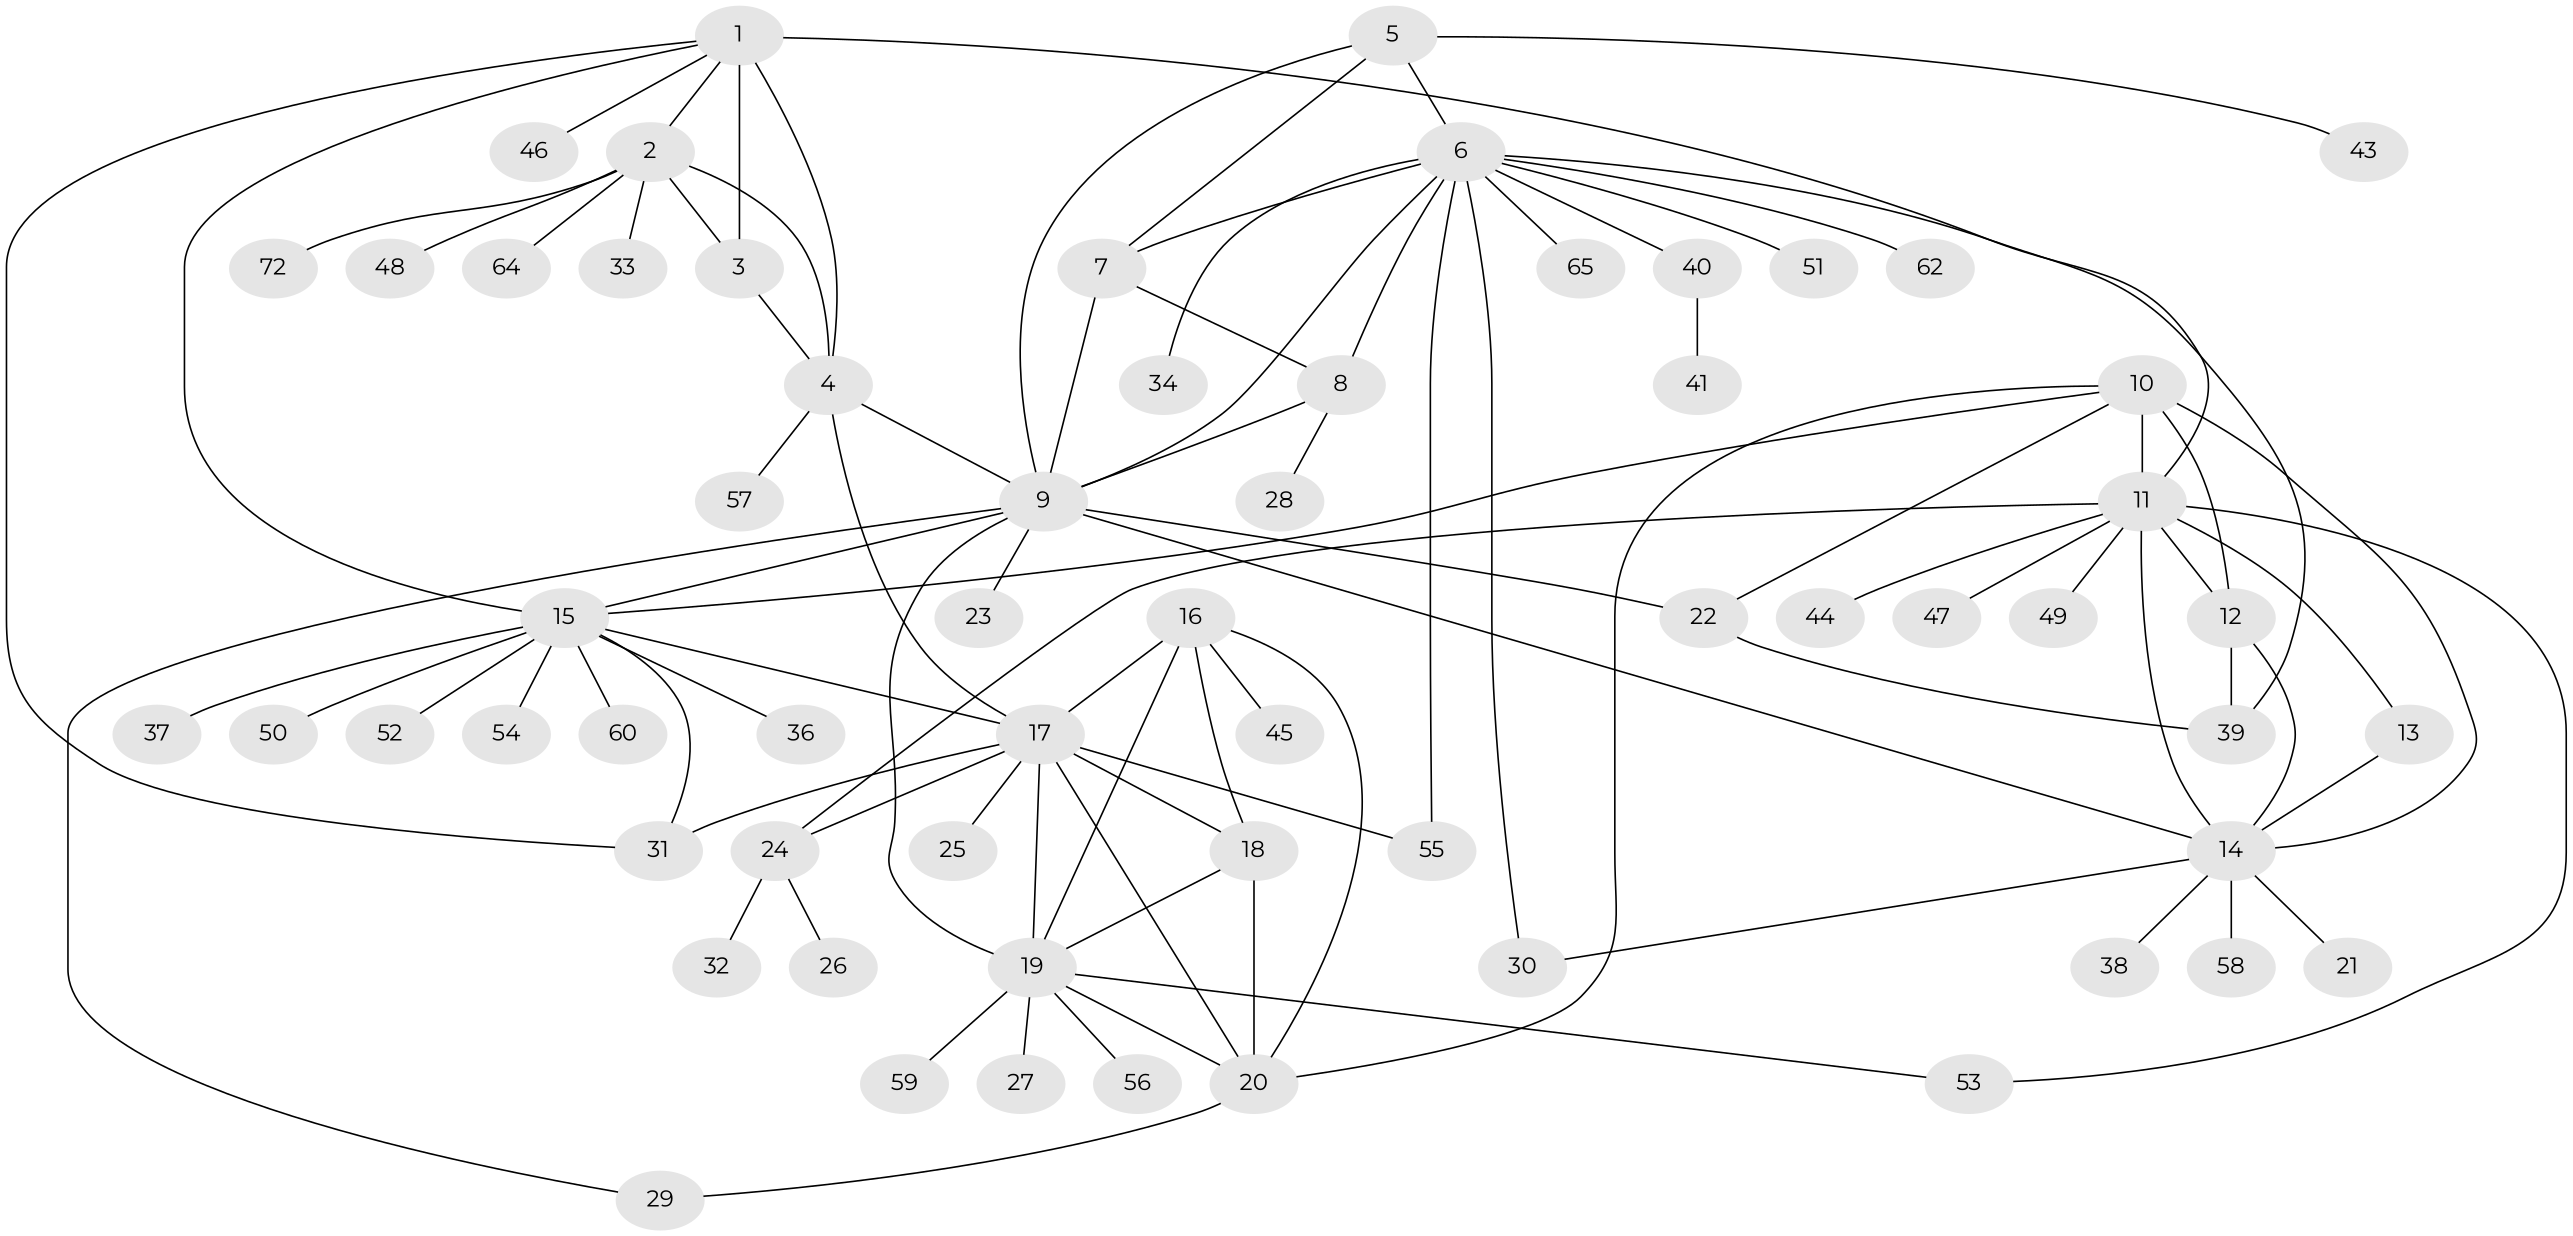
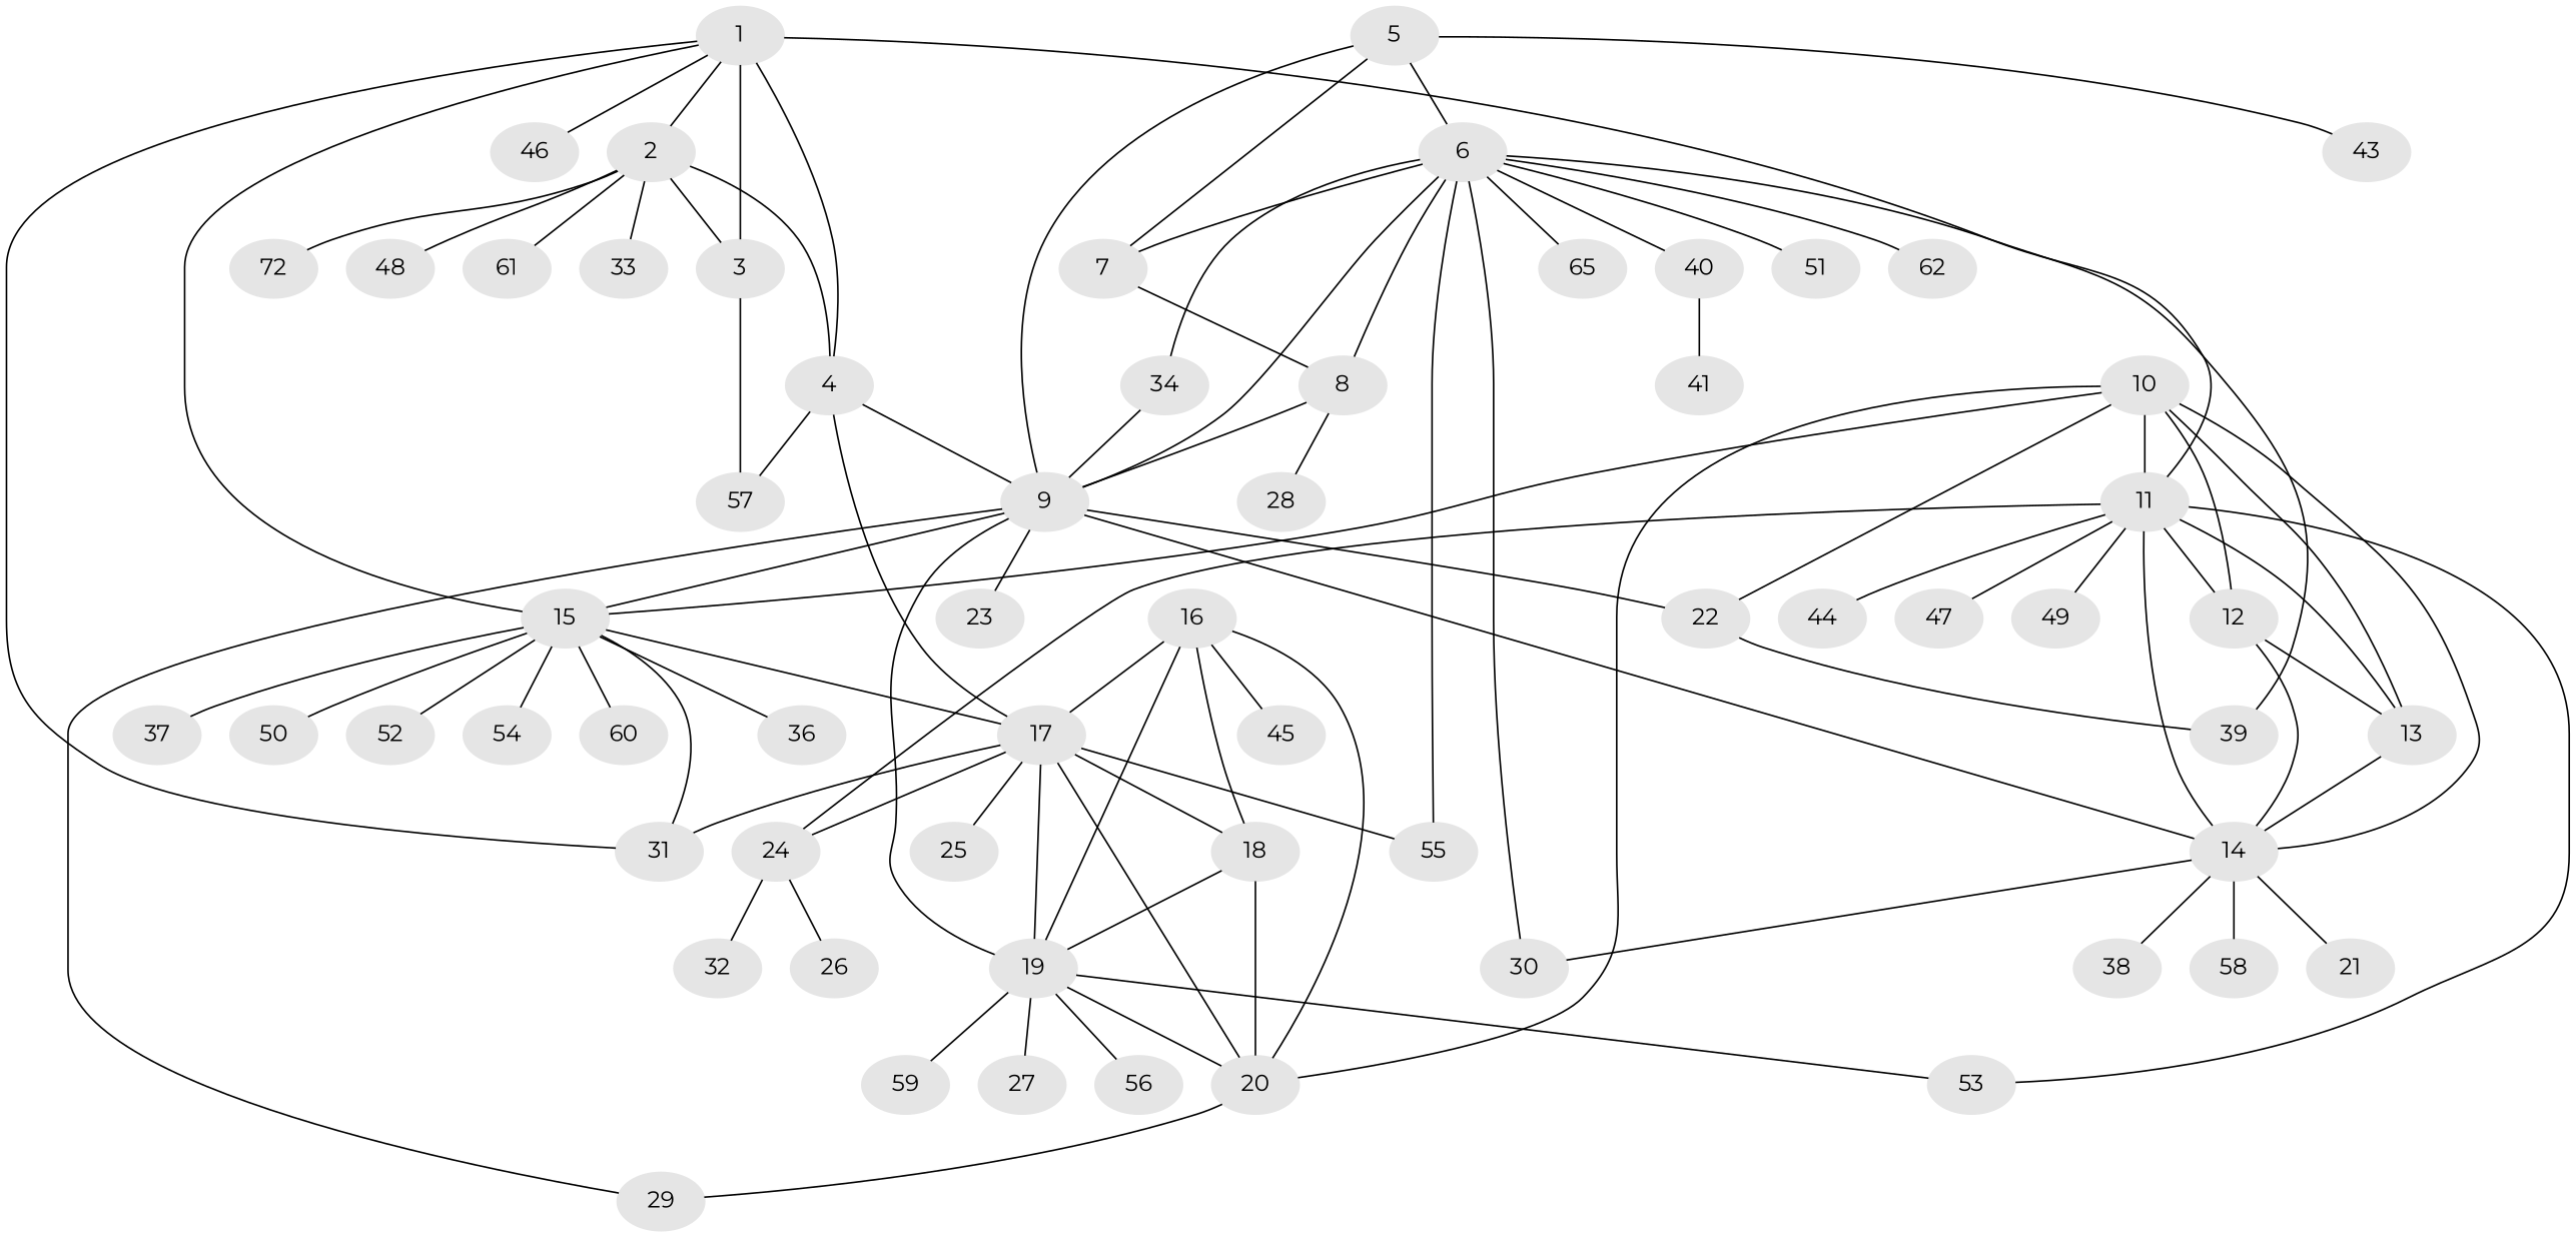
  graph {
    fontname=Montserrat
    node [color=gray90 fontname=Montserrat style=filled]
    edge [fontname=Montserrat weight=1.0]
    1
    2
    3
    4
    11
    15
    31
    46
    33
    n10 [label=72]
    48
-   61 [label=64]
+   61
    9
    17
    57
    14
    12
    13
    24
    44
    47
    49
    53
    36
    37
    50
    52
    54
    60
    19
    22
    23
    29
    55
    20
    18
    25
    5
    6
    7
    43
    8
    30
    34
    n45 [label=65]
    39
    40
    51
    62
    28
    41
    21
    38
    58
    27
    56
    59
    10
    26
    32
    16
    45
    1 -- 2 [weight=2.0]
    1 -- 3 [weight=3.0]
    1 -- 4 [weight=2.0]
    1 -- 11
    1 -- 15
    1 -- 31
    1 -- 46
    2 -- 3
    2 -- 4
    2 -- 33
    2 -- n10
    2 -- 48
    2 -- 61
-   3 -- 4
+   3 -- 57
    4 -- 9
    4 -- 17
    4 -- 57
    11 -- 14
    11 -- 12
    11 -- 13
    11 -- 24
    11 -- 44
    11 -- 47
    11 -- 49
    11 -- 53
    15 -- 31
    15 -- 17
    15 -- 36
    15 -- 37 [weight=2.0]
    15 -- 50
    15 -- 52
    15 -- 54
    15 -- 60
    9 -- 15
    9 -- 14
    9 -- 19
    9 -- 22
    9 -- 23
    9 -- 29
    17 -- 31
    17 -- 24
    17 -- 19
    17 -- 55
    17 -- 20
    17 -- 18
    17 -- 25
    14 -- 30
    14 -- 21
    14 -- 38
    14 -- 58
    12 -- 14
-   12 -- 39
+   12 -- 13
    13 -- 14
    24 -- 26
    24 -- 32
    19 -- 53
    19 -- 20
    19 -- 27
    19 -- 56
    19 -- 59
    22 -- 39
    20 -- 29
    18 -- 19
    18 -- 20
    5 -- 9
    5 -- 6
    5 -- 7
    5 -- 43
    6 -- 9
    6 -- 55
    6 -- 7
    6 -- 8
    6 -- 30
    6 -- 34
    6 -- n45
    6 -- 39
    6 -- 40
    6 -- 51
    6 -- 62
-   7 -- 9
+   34 -- 9
    7 -- 8
    8 -- 9
    8 -- 28 [weight=2.0]
    40 -- 41
    10 -- 11
    10 -- 15
    10 -- 14
    10 -- 12
+   10 -- 13
    10 -- 22
    10 -- 20
    16 -- 17
    16 -- 19
    16 -- 20
    16 -- 18
    16 -- 45
  }
